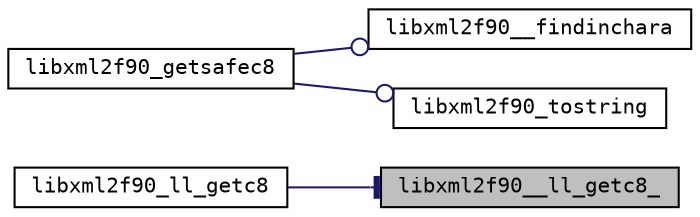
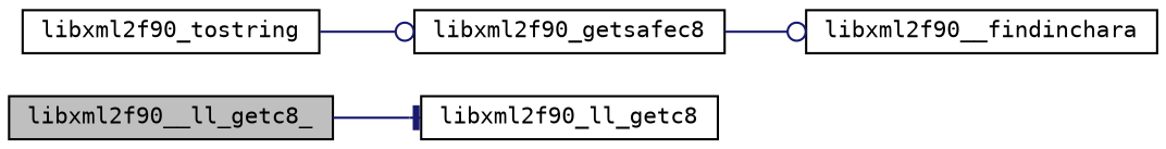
  digraph {
    fontname="DejaVu Sans Mono"
    rankdir=LR
    node [color=black fillcolor=white fontname="DejaVu Sans Mono" fontsize=10 shape=record style=filled]
    edge [arrowhead=odot color=midnightblue fontname="DejaVu Sans Mono" fontsize=10 labelfontname=Helvetica labelfontsize=10 style=solid]
    n1 [fillcolor=grey75 fontcolor=black height=0.2 label=libxml2f90__ll_getc8_ width=0.4]
    n2 [height=0.2 label=libxml2f90_ll_getc8 width=0.4]
    n3 [height=0.2 label=libxml2f90_getsafec8 width=0.4]
    n4 [height=0.2 label=libxml2f90__findinchara width=0.4]
    n5 [height=0.2 label=libxml2f90_tostring width=0.4]
-   n2 -> n1 [arrowhead=tee]
+   n1 -> n2 [arrowhead=tee]
    n3 -> n4
-   n3 -> n5
+   n5 -> n3
  }
